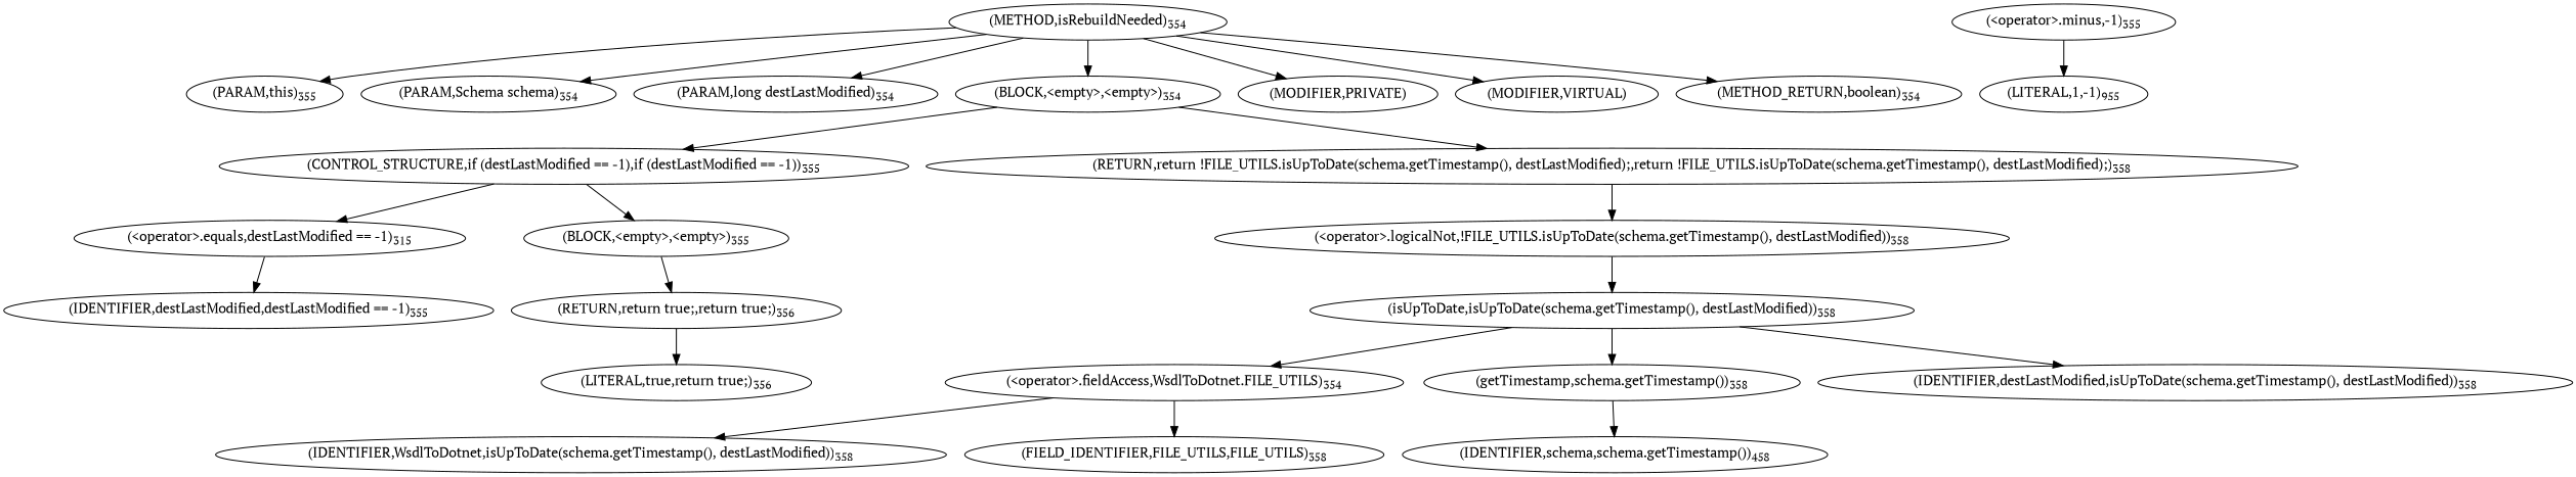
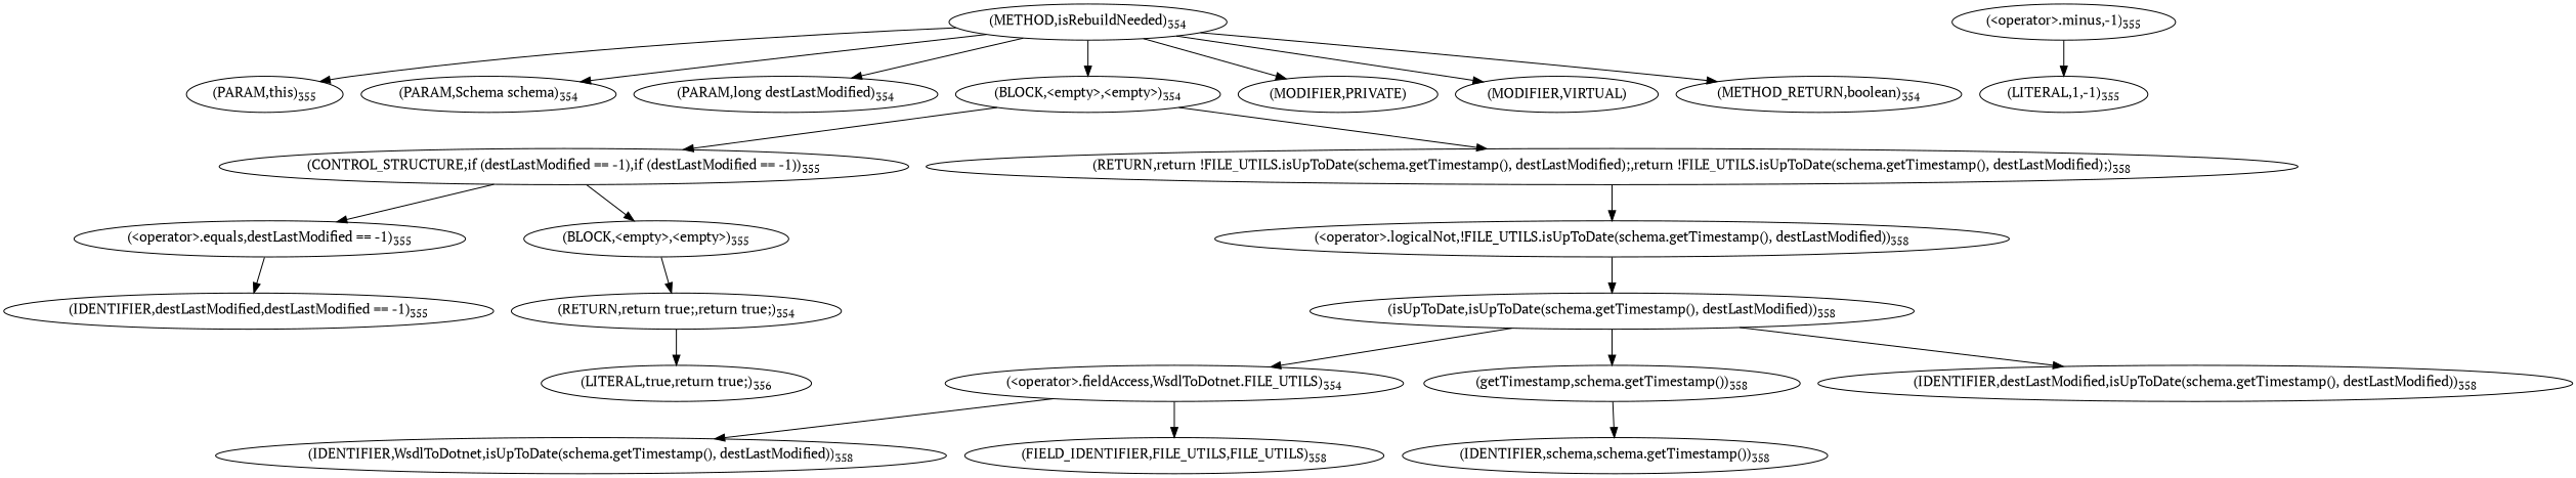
  digraph {
    fontname="PT Serif"
    node [fontname="PT Serif"]
    edge [fontname="PT Serif"]
    n1 [label=<(METHOD,isRebuildNeeded)<SUB>354</SUB>>]
    n2 [label=<(PARAM,this)<SUB>355</SUB>>]
    n3 [label=<(PARAM,Schema schema)<SUB>354</SUB>>]
    n4 [label=<(PARAM,long destLastModified)<SUB>354</SUB>>]
    n5 [label=<(BLOCK,&lt;empty&gt;,&lt;empty&gt;)<SUB>354</SUB>>]
    n6 [label=<(MODIFIER,PRIVATE)>]
    n7 [label=<(MODIFIER,VIRTUAL)>]
    n8 [label=<(METHOD_RETURN,boolean)<SUB>354</SUB>>]
    n9 [label=<(CONTROL_STRUCTURE,if (destLastModified == -1),if (destLastModified == -1))<SUB>355</SUB>>]
    n10 [label=<(RETURN,return !FILE_UTILS.isUpToDate(schema.getTimestamp(), destLastModified);,return !FILE_UTILS.isUpToDate(schema.getTimestamp(), destLastModified);)<SUB>358</SUB>>]
-   n11 [label=<(&lt;operator&gt;.equals,destLastModified == -1)<SUB>315</SUB>>]
+   n11 [label=<(&lt;operator&gt;.equals,destLastModified == -1)<SUB>355</SUB>>]
    n12 [label=<(BLOCK,&lt;empty&gt;,&lt;empty&gt;)<SUB>355</SUB>>]
    n13 [label=<(&lt;operator&gt;.logicalNot,!FILE_UTILS.isUpToDate(schema.getTimestamp(), destLastModified))<SUB>358</SUB>>]
    n14 [label=<(IDENTIFIER,destLastModified,destLastModified == -1)<SUB>355</SUB>>]
-   n15 [label=<(RETURN,return true;,return true;)<SUB>356</SUB>>]
+   n15 [label=<(RETURN,return true;,return true;)<SUB>354</SUB>>]
    n16 [label=<(&lt;operator&gt;.minus,-1)<SUB>355</SUB>>]
-   n17 [label=<(LITERAL,1,-1)<SUB>955</SUB>>]
+   n17 [label=<(LITERAL,1,-1)<SUB>355</SUB>>]
    n18 [label=<(LITERAL,true,return true;)<SUB>356</SUB>>]
    n19 [label=<(isUpToDate,isUpToDate(schema.getTimestamp(), destLastModified))<SUB>358</SUB>>]
    n20 [label=<(&lt;operator&gt;.fieldAccess,WsdlToDotnet.FILE_UTILS)<SUB>354</SUB>>]
    n21 [label=<(getTimestamp,schema.getTimestamp())<SUB>358</SUB>>]
    n22 [label=<(IDENTIFIER,destLastModified,isUpToDate(schema.getTimestamp(), destLastModified))<SUB>358</SUB>>]
    n23 [label=<(IDENTIFIER,WsdlToDotnet,isUpToDate(schema.getTimestamp(), destLastModified))<SUB>358</SUB>>]
    n24 [label=<(FIELD_IDENTIFIER,FILE_UTILS,FILE_UTILS)<SUB>358</SUB>>]
-   n25 [label=<(IDENTIFIER,schema,schema.getTimestamp())<SUB>458</SUB>>]
+   n25 [label=<(IDENTIFIER,schema,schema.getTimestamp())<SUB>358</SUB>>]
    n1 -> n2
    n1 -> n3
    n1 -> n4
    n1 -> n5
    n1 -> n6
    n1 -> n7
    n1 -> n8
    n5 -> n9
    n5 -> n10
    n9 -> n11
    n9 -> n12
    n10 -> n13
    n11 -> n14
    n12 -> n15
    n13 -> n19
    n15 -> n18
    n16 -> n17
    n19 -> n20
    n19 -> n21
    n19 -> n22
    n20 -> n23
    n20 -> n24
    n21 -> n25
  }
